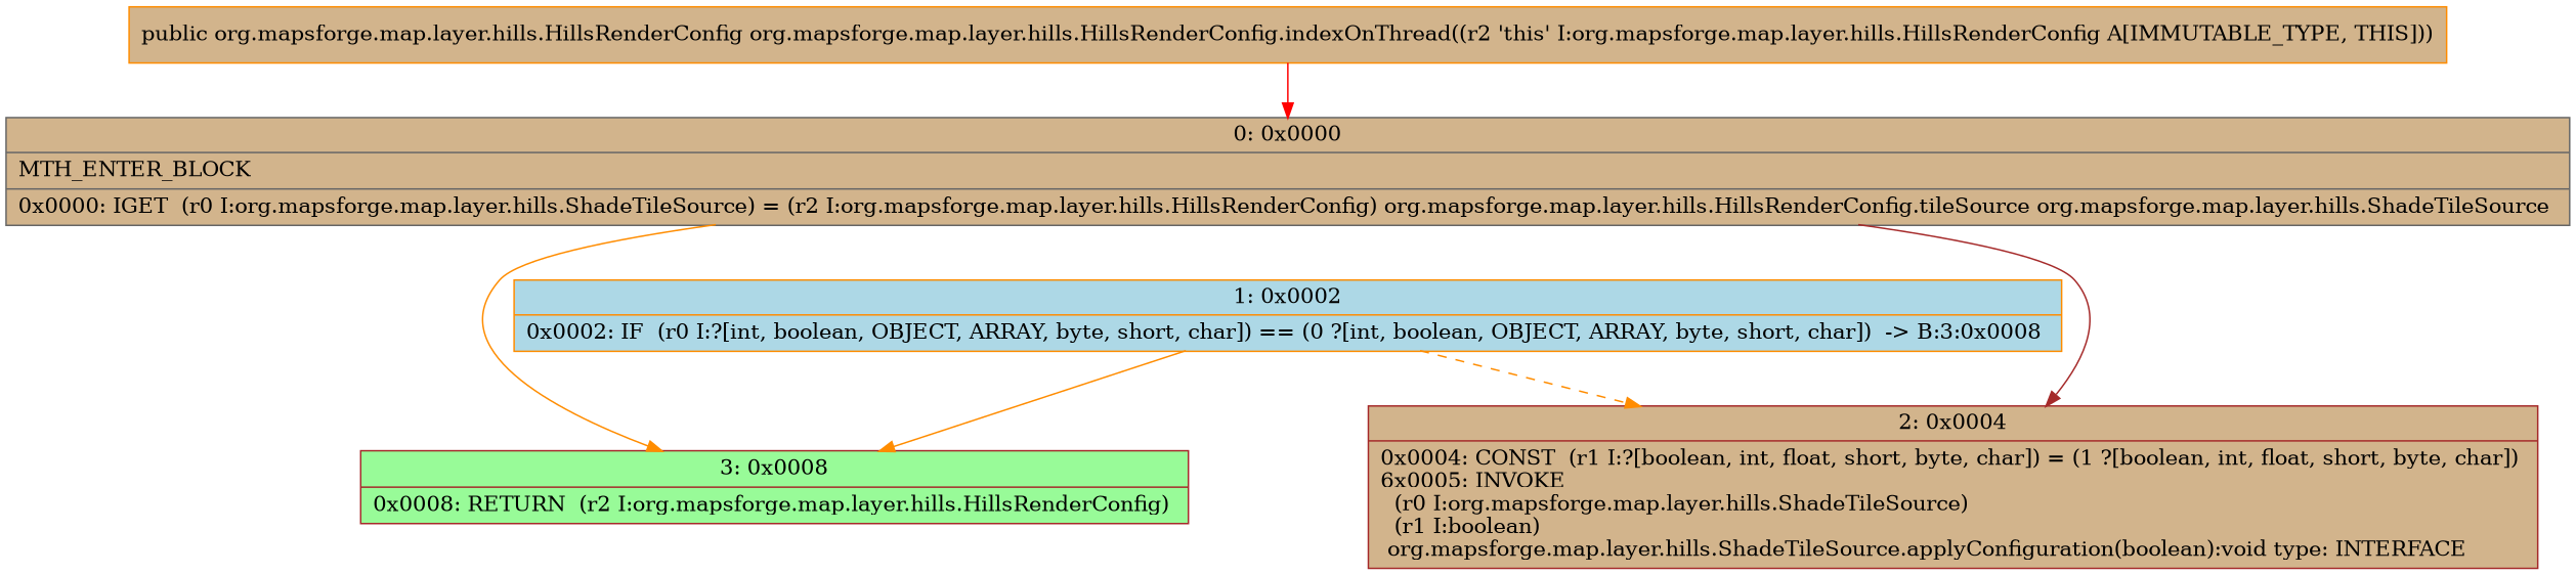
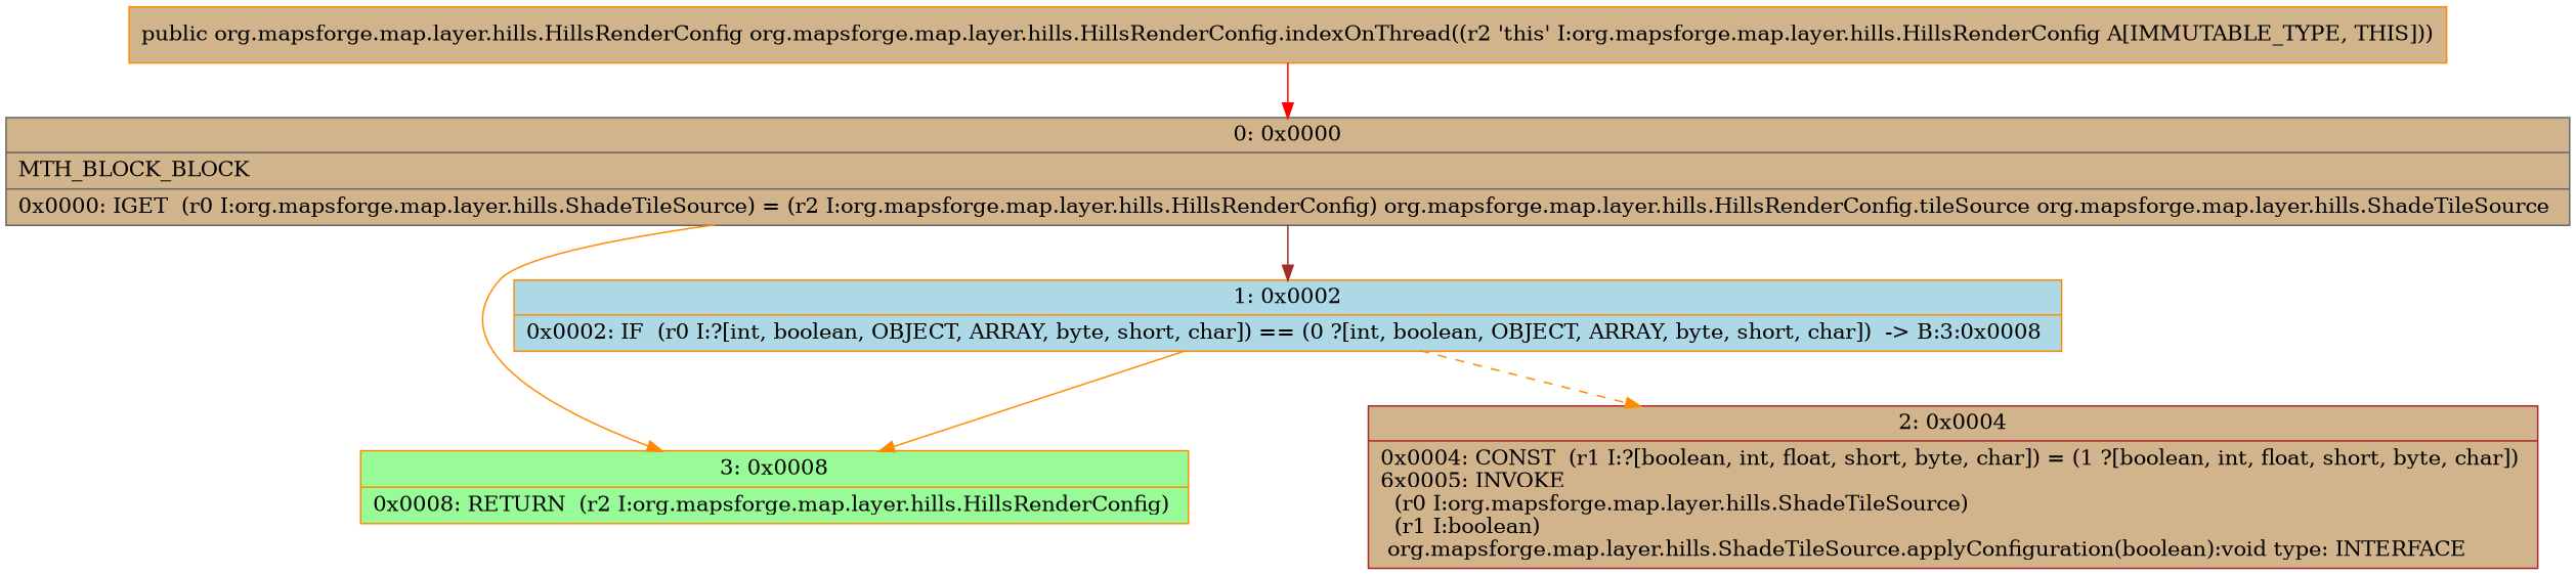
  digraph {
    node [color=darkorange fillcolor=tan shape=record style=filled]
    edge [color=darkorange]
-   n1 [color=gray40 label="{0\:\ 0x0000|MTH_ENTER_BLOCK\l|0x0000: IGET  (r0 I:org.mapsforge.map.layer.hills.ShadeTileSource) = (r2 I:org.mapsforge.map.layer.hills.HillsRenderConfig) org.mapsforge.map.layer.hills.HillsRenderConfig.tileSource org.mapsforge.map.layer.hills.ShadeTileSource \l}"]
+   n1 [color=gray40 label="{0\:\ 0x0000|MTH_BLOCK_BLOCK\l|0x0000: IGET  (r0 I:org.mapsforge.map.layer.hills.ShadeTileSource) = (r2 I:org.mapsforge.map.layer.hills.HillsRenderConfig) org.mapsforge.map.layer.hills.HillsRenderConfig.tileSource org.mapsforge.map.layer.hills.ShadeTileSource \l}"]
    n2 [fillcolor=lightblue label="{1\:\ 0x0002|0x0002: IF  (r0 I:?[int, boolean, OBJECT, ARRAY, byte, short, char]) == (0 ?[int, boolean, OBJECT, ARRAY, byte, short, char])  \-\> B:3:0x0008 \l}"]
-   n3 [color=brown fillcolor=palegreen label="{3\:\ 0x0008|0x0008: RETURN  (r2 I:org.mapsforge.map.layer.hills.HillsRenderConfig) \l}"]
+   n3 [fillcolor=palegreen label="{3\:\ 0x0008|0x0008: RETURN  (r2 I:org.mapsforge.map.layer.hills.HillsRenderConfig) \l}"]
    n4 [color=brown label="{2\:\ 0x0004|0x0004: CONST  (r1 I:?[boolean, int, float, short, byte, char]) = (1 ?[boolean, int, float, short, byte, char]) \l6x0005: INVOKE  \l  (r0 I:org.mapsforge.map.layer.hills.ShadeTileSource)\l  (r1 I:boolean)\l org.mapsforge.map.layer.hills.ShadeTileSource.applyConfiguration(boolean):void type: INTERFACE \l}"]
    n5 [label="{public org.mapsforge.map.layer.hills.HillsRenderConfig org.mapsforge.map.layer.hills.HillsRenderConfig.indexOnThread((r2 'this' I:org.mapsforge.map.layer.hills.HillsRenderConfig A[IMMUTABLE_TYPE, THIS])) }"]
-   n1 -> n4 [color=brown]
+   n1 -> n2 [color=brown]
    n1 -> n3
    n2 -> n3
    n2 -> n4 [style=dashed]
    n5 -> n1 [color=red]
  }
